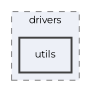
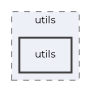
  digraph {
    compound=true
    fontname=Montserrat
    n1 [color=grey25 fillcolor="#edf0f7" fontname=Montserrat fontsize=10 label=utils shape=box style="filled,bold,"]
    subgraph cluster_1 {
      bgcolor="#edf0f7"
      fontsize=10
-     label=drivers
+     label=utils
      pencolor=grey50
      style="filled,dashed,"
      n1
    }
  }
